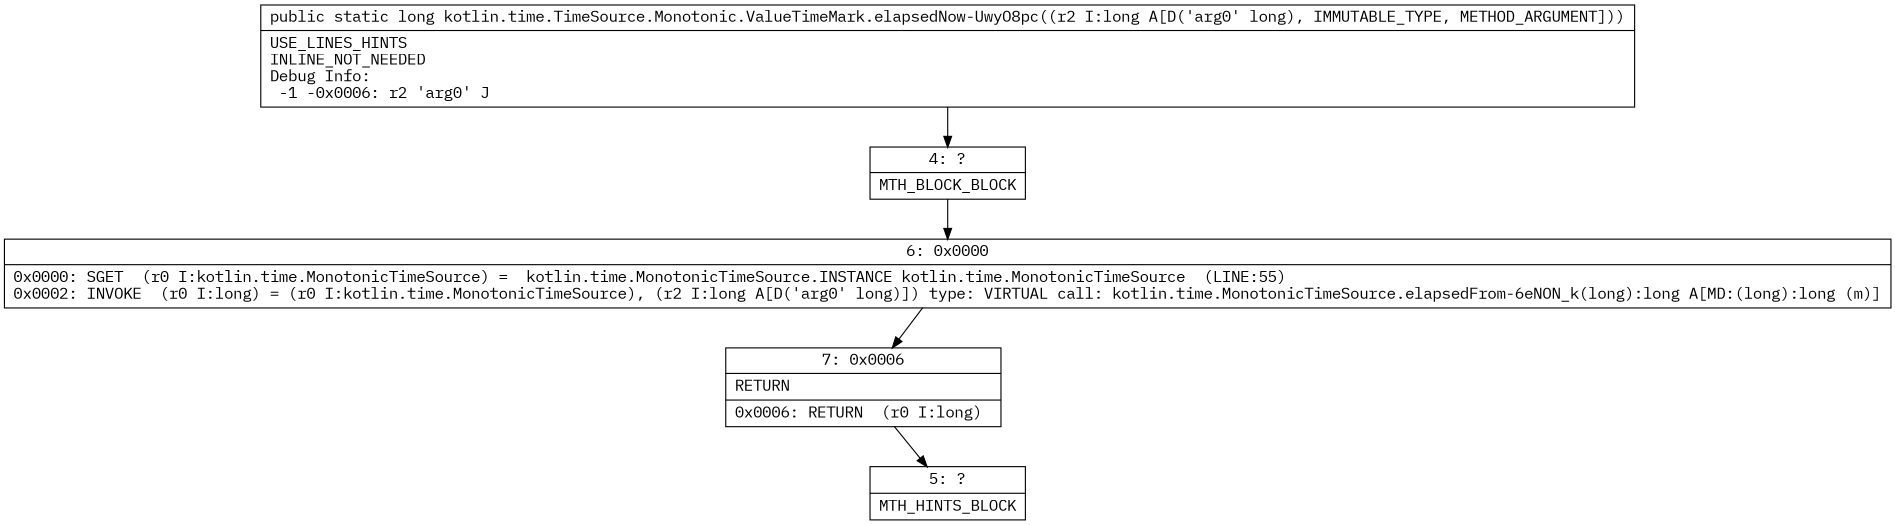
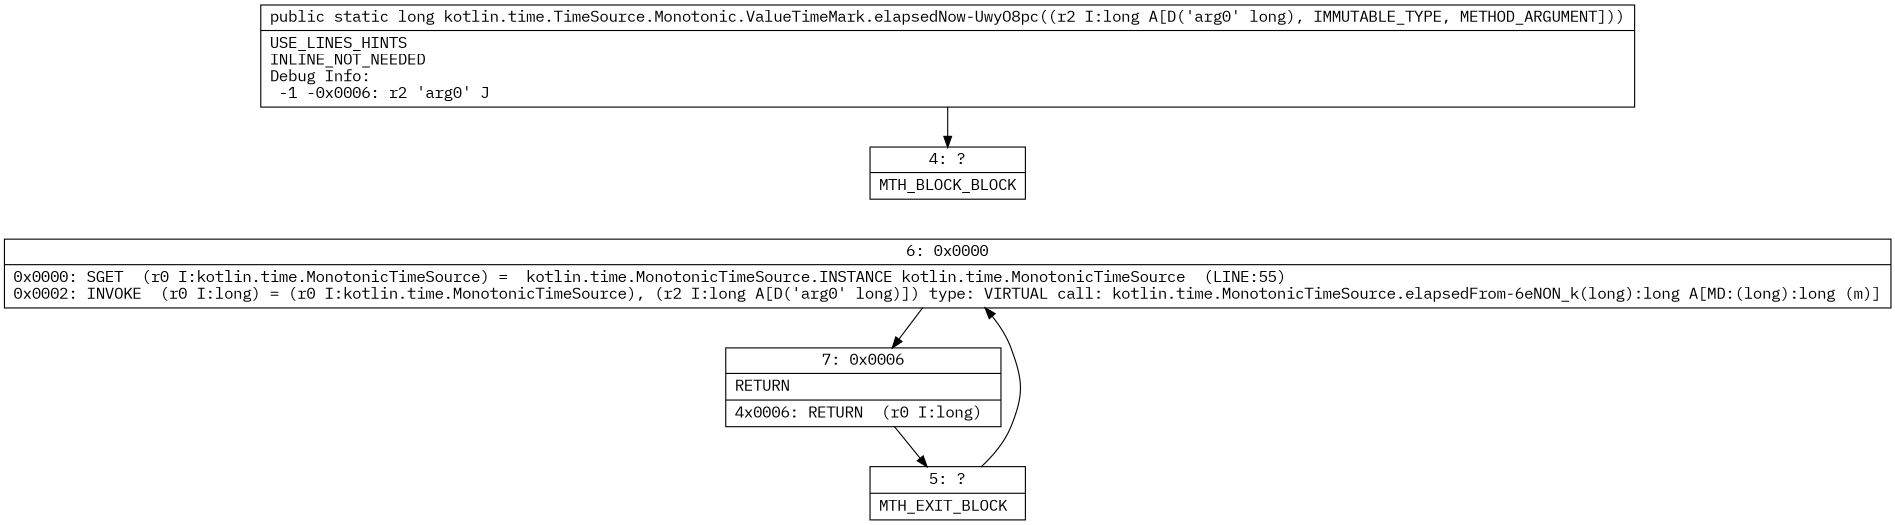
  digraph {
    fontname="IBM Plex Mono"
    node [fontname="IBM Plex Mono" shape=record]
    edge [fontname="IBM Plex Mono"]
    n1 [label="{4\:\ ?|MTH_BLOCK_BLOCK\l}"]
    n2 [label="{6\:\ 0x0000|0x0000: SGET  (r0 I:kotlin.time.MonotonicTimeSource) =  kotlin.time.MonotonicTimeSource.INSTANCE kotlin.time.MonotonicTimeSource  (LINE:55)\l0x0002: INVOKE  (r0 I:long) = (r0 I:kotlin.time.MonotonicTimeSource), (r2 I:long A[D('arg0' long)]) type: VIRTUAL call: kotlin.time.MonotonicTimeSource.elapsedFrom\-6eNON_k(long):long A[MD:(long):long (m)]\l}"]
-   n3 [label="{7\:\ 0x0006|RETURN\l|0x0006: RETURN  (r0 I:long) \l}"]
-   n4 [label="{5\:\ ?|MTH_HINTS_BLOCK\l}"]
+   n3 [label="{7\:\ 0x0006|RETURN\l|4x0006: RETURN  (r0 I:long) \l}"]
+   n4 [label="{5\:\ ?|MTH_EXIT_BLOCK\l}"]
    n5 [label="{public static long kotlin.time.TimeSource.Monotonic.ValueTimeMark.elapsedNow\-UwyO8pc((r2 I:long A[D('arg0' long), IMMUTABLE_TYPE, METHOD_ARGUMENT]))  | USE_LINES_HINTS\lINLINE_NOT_NEEDED\lDebug Info:\l  \-1 \-0x0006: r2 'arg0' J\l}"]
-   n1 -> n2
+   n4 -> n2
    n2 -> n3
    n3 -> n4
    n5 -> n1
  }
